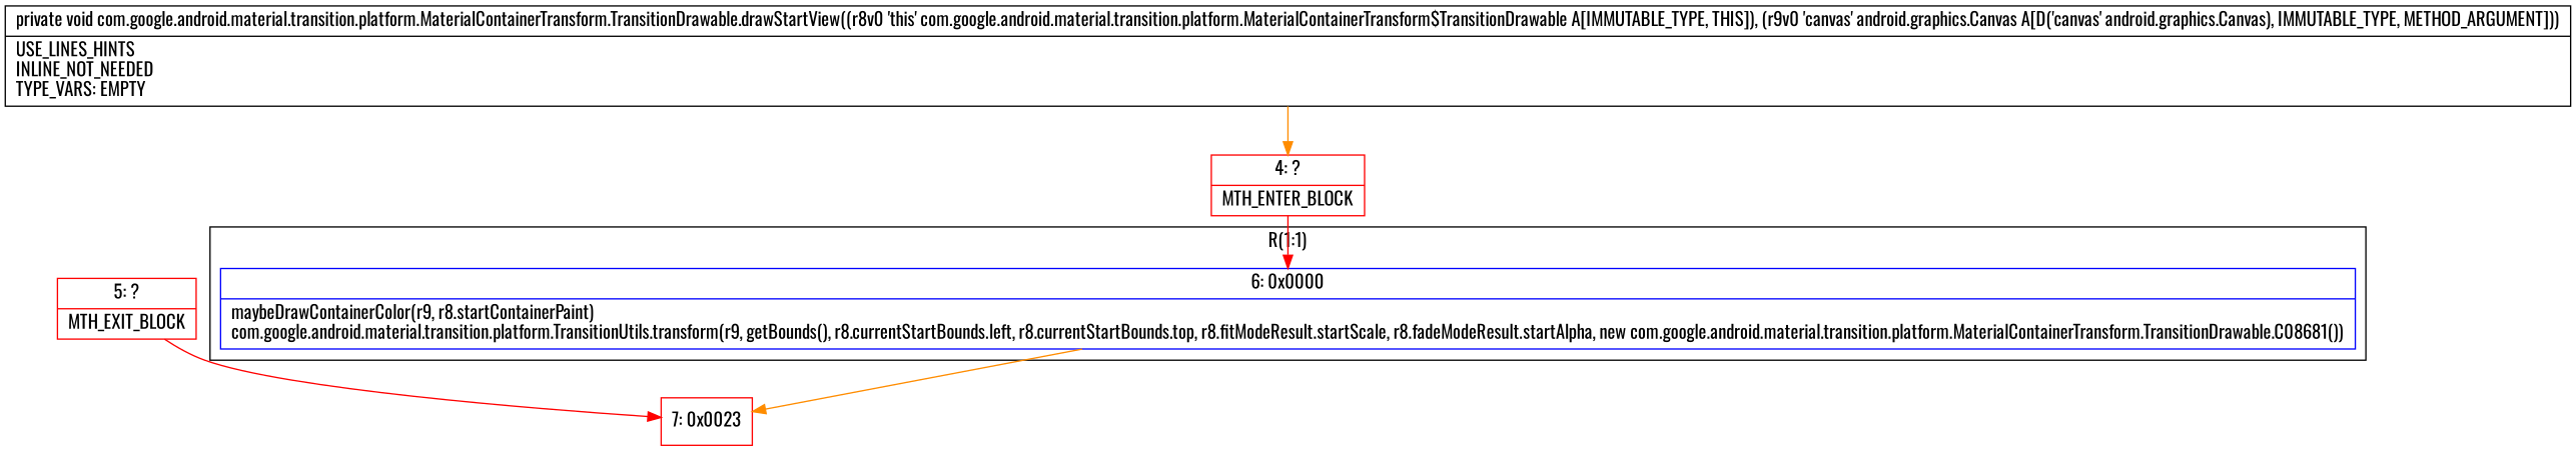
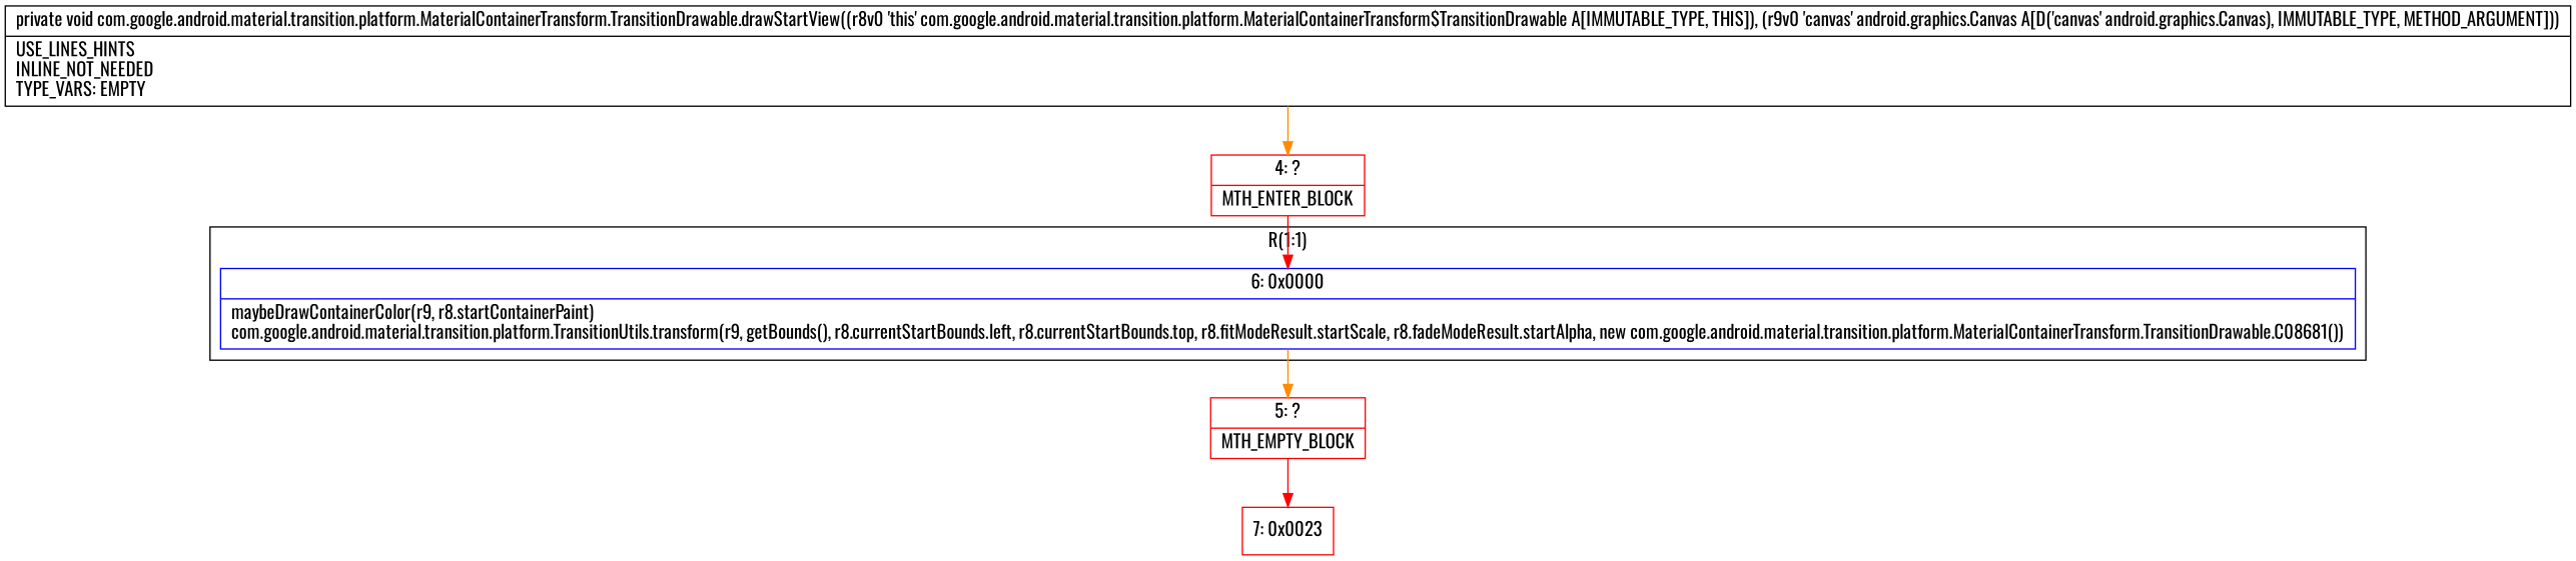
  digraph {
    fontname=Oswald
    node [color=red fontname=Oswald shape=record]
    edge [color=darkorange fontname=Oswald]
    n1 [color=blue label="{6\:\ 0x0000|maybeDrawContainerColor(r9, r8.startContainerPaint)\lcom.google.android.material.transition.platform.TransitionUtils.transform(r9, getBounds(), r8.currentStartBounds.left, r8.currentStartBounds.top, r8.fitModeResult.startScale, r8.fadeModeResult.startAlpha, new com.google.android.material.transition.platform.MaterialContainerTransform.TransitionDrawable.C08681())\l}"]
    n2 [label="{7\:\ 0x0023}"]
    n3 [label="{4\:\ ?|MTH_ENTER_BLOCK\l}"]
-   n4 [label="{5\:\ ?|MTH_EXIT_BLOCK\l}"]
+   n4 [label="{5\:\ ?|MTH_EMPTY_BLOCK\l}"]
    n5 [label="{private void com.google.android.material.transition.platform.MaterialContainerTransform.TransitionDrawable.drawStartView((r8v0 'this' com.google.android.material.transition.platform.MaterialContainerTransform$TransitionDrawable A[IMMUTABLE_TYPE, THIS]), (r9v0 'canvas' android.graphics.Canvas A[D('canvas' android.graphics.Canvas), IMMUTABLE_TYPE, METHOD_ARGUMENT]))  | USE_LINES_HINTS\lINLINE_NOT_NEEDED\lTYPE_VARS: EMPTY\l}" color=""]
    subgraph cluster_1 {
      label="R(1:1)"
      n1
    }
-   n1 -> n2
+   n1 -> n4
    n3 -> n1 [color=red]
    n4 -> n2 [color=red]
    n5 -> n3
  }
